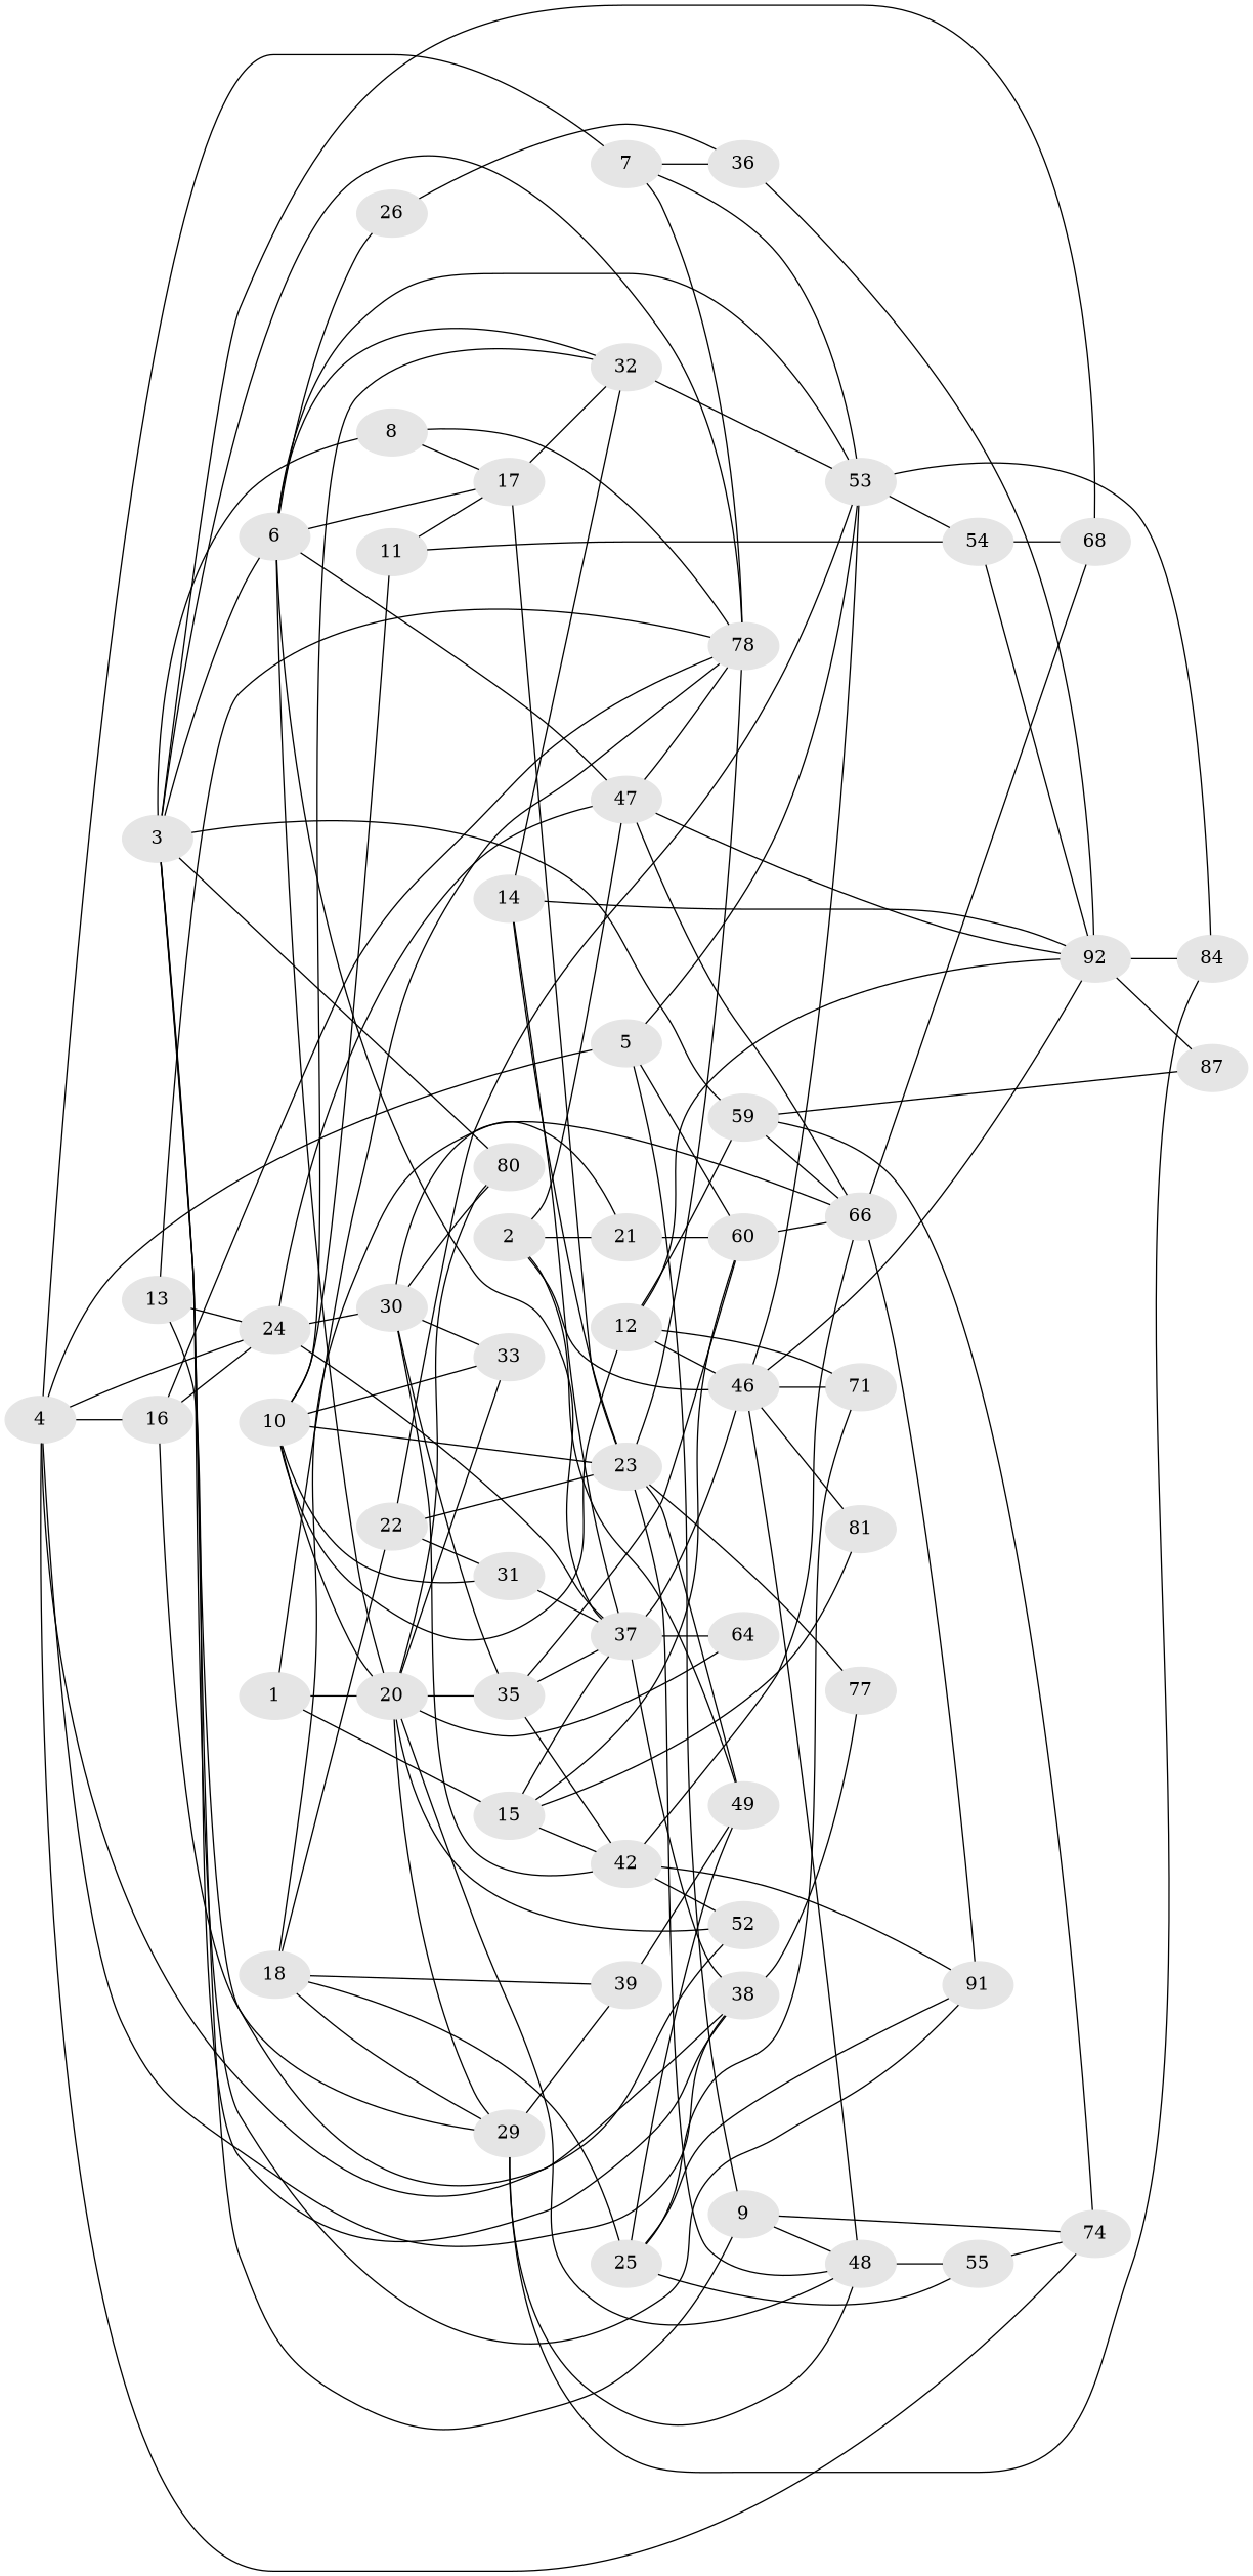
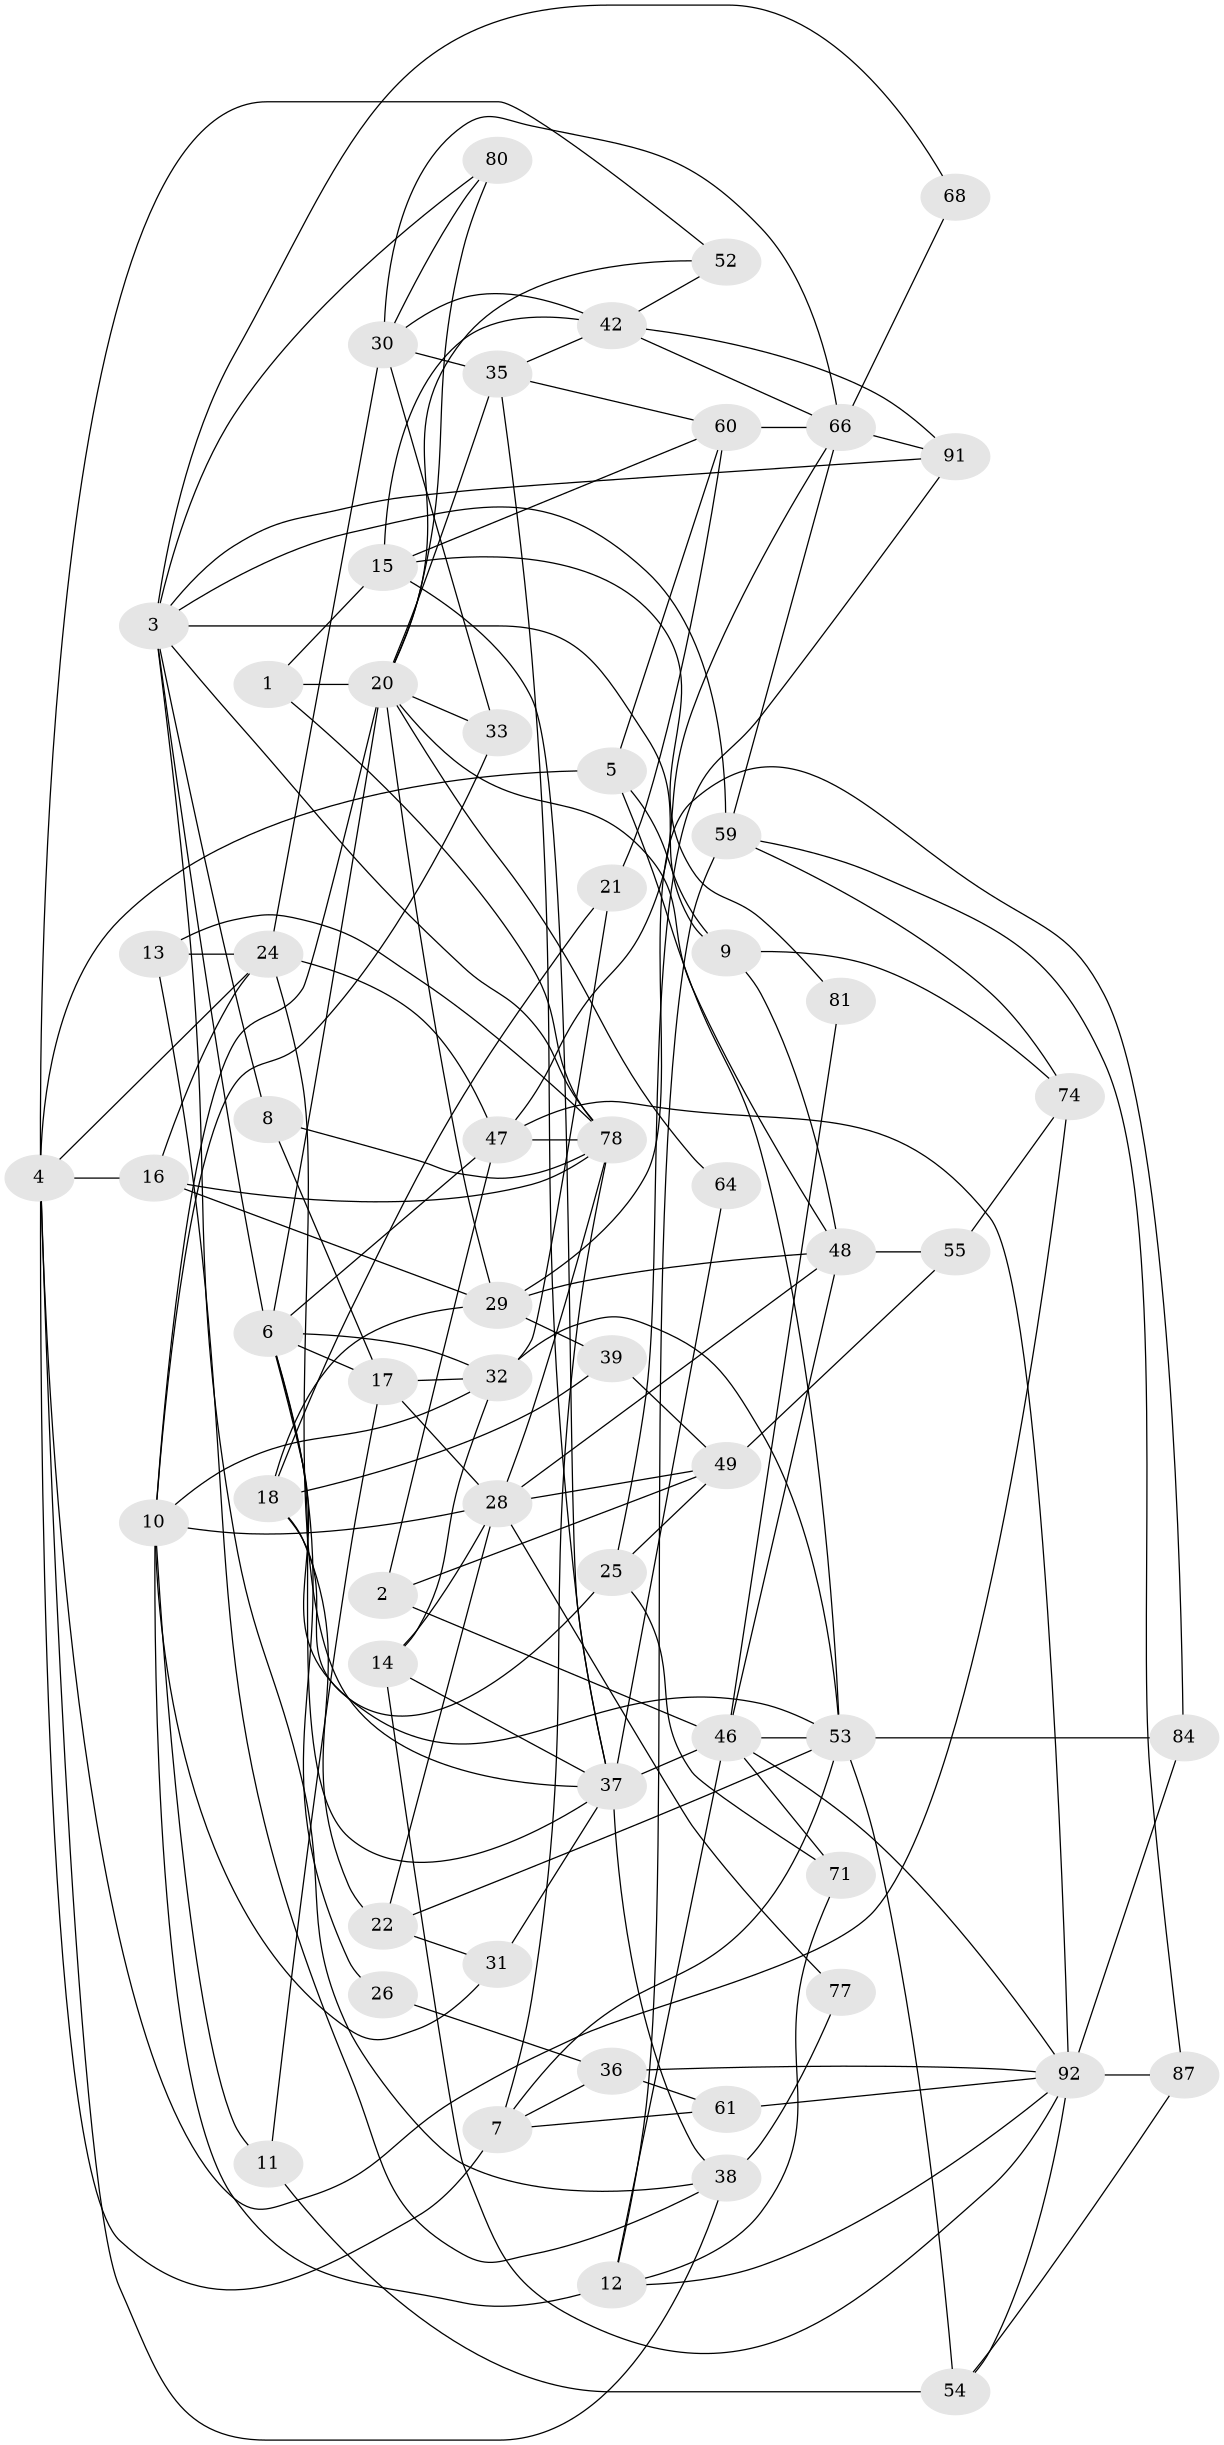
  graph {
    rankdir=LR
    node [color=gray90 style=filled]
    15 [super="+76"]
    60
    37 [super="+44"]
    42 [super="+63"]
    81
    1
    20 [super="+41"]
    78 [super="+88"]
    n9 [label=80]
    52
    48 [super="+80"]
    33
    29 [super="+65"]
    35 [super="+50"]
    64
    2
    21
    46 [super="+69"]
    47 [super="+70"]
    49 [super="+89"]
    53 [super="+75"]
    71
    n23 [label=92 super="+85"]
    66 [super="+90"]
    55
    3 [super="+72"]
    6
    8
    9 [super="+34"]
    38 [super="+86"]
    59 [super="+67"]
    68
    91
    17 [super="+43"]
    26
    32 [super="+92"]
    74
    77
    87
    4 [super="+79"]
    5
    7 [super="+62"]
    16 [super="+56"]
    24
    36
+   61
    30 [super="+45"]
    54 [super="+57"]
    84
-   28 [super="+58" label=23]
+   28 [super="+58"]
    25 [super="+73"]
    10 [super="+27"]
    11
    12 [super="+40"]
    31
    13
    14 [super="+19"]
    39
    18 [super="+51"]
    22
    15 -- 60
    15 -- 37
    15 -- 42
    15 -- 81
    60 -- 66
    37 -- 64
    37 -- 46
    37 -- 38
    42 -- 52
    42 -- 66
    42 -- 91
    1 -- 15
    1 -- 20
    1 -- 78
    20 -- n9
    20 -- 52
    20 -- 48
    20 -- 33
    20 -- 29
    20 -- 35
    20 -- 64
    48 -- 55
    29 -- 48
    29 -- 84
    29 -- 39
    35 -- 60
    35 -- 37
    35 -- 42
-   2 -- 21
+   32 -- 21
    2 -- 46
    2 -- 47
    2 -- 49
    21 -- 60
    46 -- 81
    46 -- 48
    46 -- 53
    46 -- 71
    46 -- n23
    47 -- 78
    47 -- n23
    47 -- 66
-   25 -- 55
+   49 -- 55
    53 -- 54
    53 -- 84
    n23 -- 87
    n23 -- 84
    66 -- 68
    66 -- 91
    55 -- 74
    3 -- 78
    3 -- n9
    3 -- 6
    3 -- 8
    3 -- 9
    3 -- 38
    3 -- 59
    3 -- 68
    3 -- 91
    6 -- 37
    6 -- 20
    6 -- 47
    6 -- 53
    6 -- 17
    6 -- 26
    6 -- 32
    8 -- 78
    8 -- 17
    9 -- 48
    9 -- 74
    38 -- 77
    59 -- 66
    59 -- 74
    59 -- 87
    17 -- 32
    17 -- 28
    26 -- 36
    32 -- 53
    4 -- 52
    4 -- 38
    4 -- 74
    4 -- 5
    4 -- 7
    4 -- 16
    4 -- 24
    5 -- 60
    5 -- 53
    5 -- 9
    7 -- 78
    7 -- 53
    7 -- 36
+   7 -- 61
    16 -- 78
    16 -- 29
    16 -- 24
    24 -- 37
    24 -- 47
    24 -- 30
    36 -- n23
+   36 -- 61
+   61 -- n23
    30 -- 42
    30 -- n9
    30 -- 33
    30 -- 35
    30 -- 66
    54 -- n23
-   54 -- 68
+   54 -- 87
    28 -- 78
    28 -- 48
    28 -- 49
    28 -- 77
    25 -- 49
    25 -- 71
    25 -- 91
    10 -- 20
    10 -- 33 [weight=2]
    10 -- 32
    10 -- 28
    10 -- 11
    10 -- 12
    10 -- 31
    11 -- 17
    11 -- 54
    12 -- 46
    12 -- 71
    12 -- n23
    12 -- 59
    31 -- 37
    13 -- 78
    13 -- 38
    13 -- 24
    14 -- 37
    14 -- n23
    14 -- 32
    14 -- 28
    39 -- 49
    18 -- 29
    18 -- 21
    18 -- 25
    18 -- 39
    18 -- 22
    22 -- 53
    22 -- 28
    22 -- 31
  }
